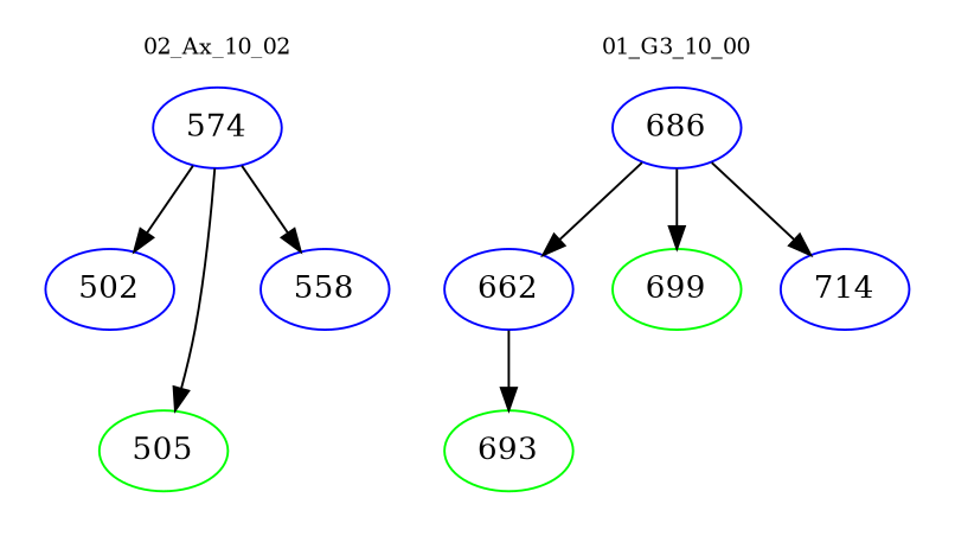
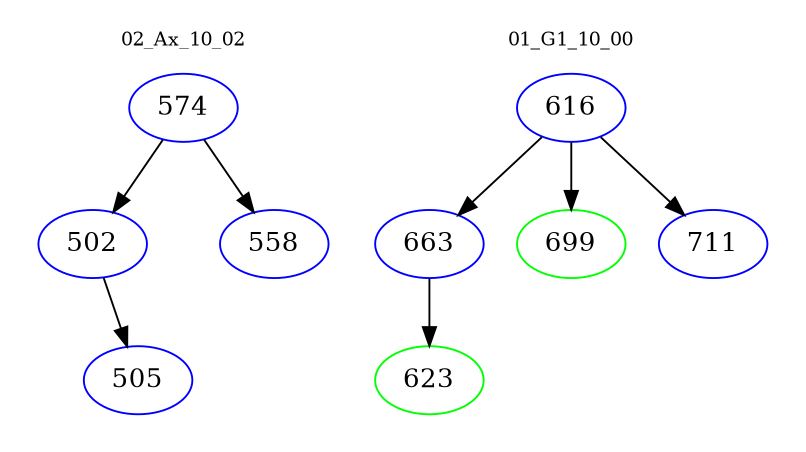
  digraph {
    node [color=blue]
    edge [color=black]
    n1 [label=574]
    n2 [label=502]
-   n3 [color=green label=505]
+   n3 [label=505]
    n4 [label=558]
-   n5 [label=686]
-   n6 [label=662]
+   n5 [label=616]
+   n6 [label=663]
    n7 [color=green label=699]
-   n8 [label=714]
-   n9 [color=green label=693]
+   n8 [label=711]
+   n9 [color=green label=623]
    subgraph cluster_1 {
      color=white
      fontsize=10
      label="02_Ax_10_02"
      n1
      n2
      n3
      n4
    }
    subgraph cluster_2 {
      color=white
      fontsize=10
-     label="01_G3_10_00"
+     label="01_G1_10_00"
      n5
      n6
      n7
      n8
      n9
    }
    n1 -> n2
-   n1 -> n3
+   n2 -> n3
    n1 -> n4
    n5 -> n6
    n5 -> n7
    n5 -> n8
    n6 -> n9
  }
